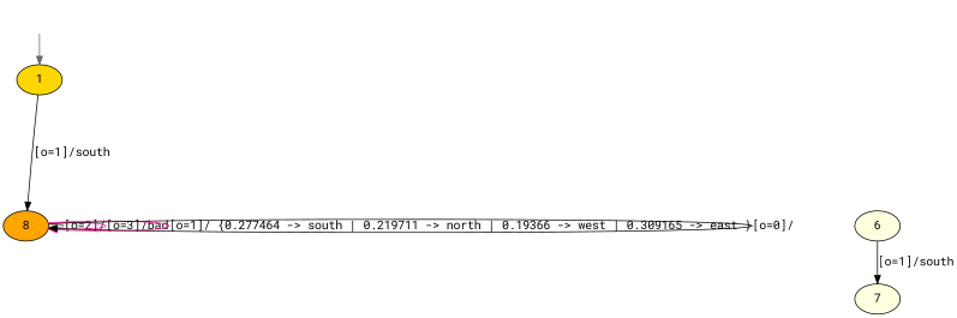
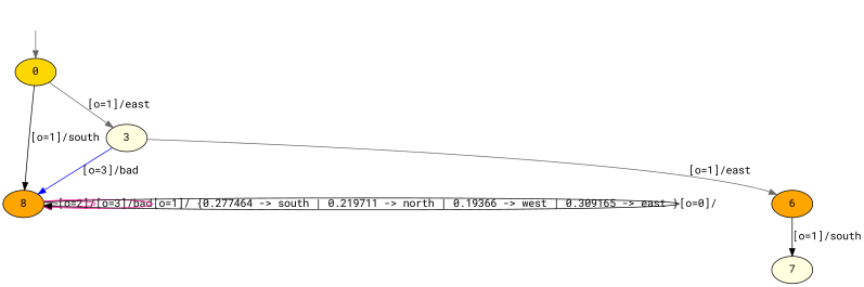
  digraph {
    fontname="Roboto Mono"
    node [fillcolor=orange fontname="Roboto Mono" style=filled]
    edge [color=gray40 fontname="Roboto Mono"]
    8
    7 [fillcolor=lightyellow]
-   6 [fillcolor=lightyellow]
-   0 [fillcolor=gold label=1]
+   6
+   3 [fillcolor=lightyellow]
+   0 [fillcolor=gold]
    __init [style=invis width=0 fillcolor=""]
    8 -> 8 [label="[o=2]/"]
    8 -> 8 [color=deeppink label="[o=3]/bad"]
    8 -> 8 [color=deeppink label="[o=1]/ {0.277464 -> south | 0.219711 -> north | 0.19366 -> west | 0.309165 -> east }"]
    8 -> 8 [color=black label="[o=0]/"]
    6 -> 7 [color=black label="[o=1]/south"]
+   3 -> 8 [color=blue label="[o=3]/bad"]
+   3 -> 6 [label="[o=1]/east"]
    0 -> 8 [color=black label="[o=1]/south"]
+   0 -> 3 [label="[o=1]/east"]
    __init -> 0
  }
